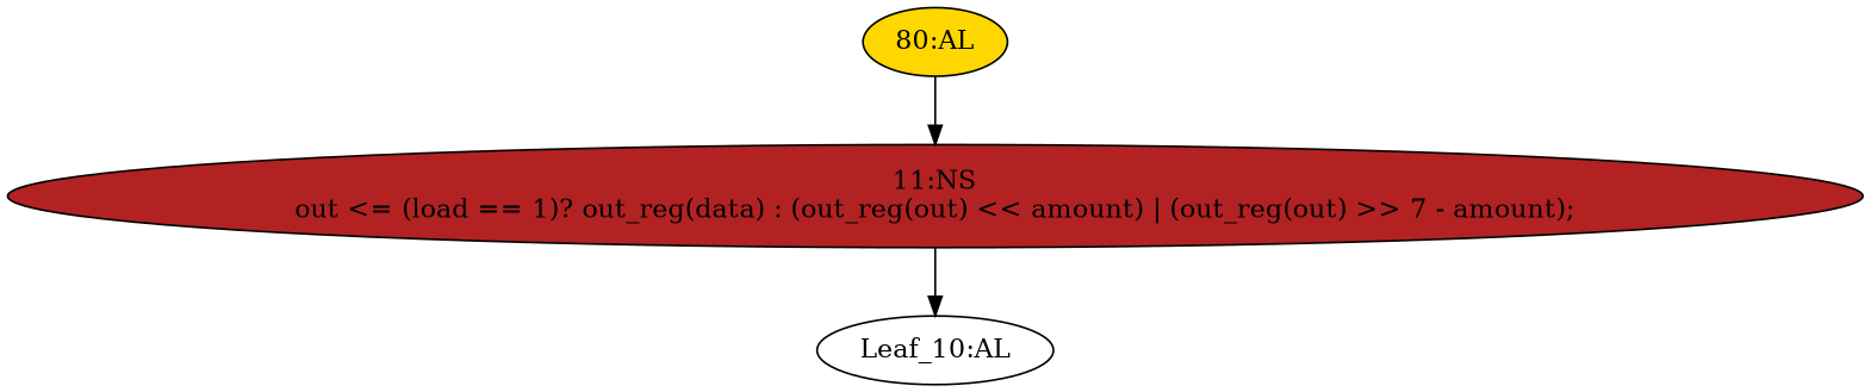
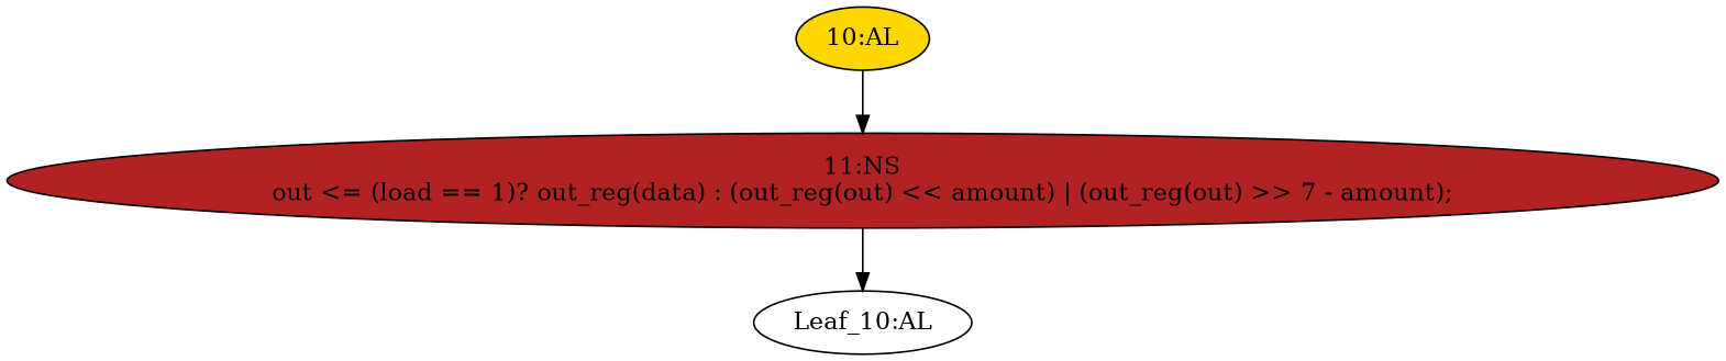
  strict digraph {
    node [style=filled]
    edge [cond="[]" lineno=None]
    n1 [ast="<pyverilog.vparser.ast.NonblockingSubstitution object at 0x7f2b60548050>" fillcolor=firebrick label="11:NS\nout <= (load == 1)? out_reg(data) : (out_reg(out) << amount) | (out_reg(out) >> 7 - amount);" statements="[<pyverilog.vparser.ast.NonblockingSubstitution object at 0x7f2b60548050>]" typ=NonblockingSubstitution]
    n2 [def_var="['out']" label="Leaf_10:AL" style=""]
-   n3 [ast="<pyverilog.vparser.ast.Always object at 0x7f2b60548810>" clk_sens=True fillcolor=gold label="80:AL" sens="['clk', 'reset']" statements="[]" typ=Always use_var="['load', 'data', 'amount', 'out_reg', 'out']"]
+   n3 [ast="<pyverilog.vparser.ast.Always object at 0x7f2b60548810>" clk_sens=True fillcolor=gold label="10:AL" sens="['clk', 'reset']" statements="[]" typ=Always use_var="['load', 'data', 'amount', 'out_reg', 'out']"]
    n1 -> n2
    n3 -> n1
  }
